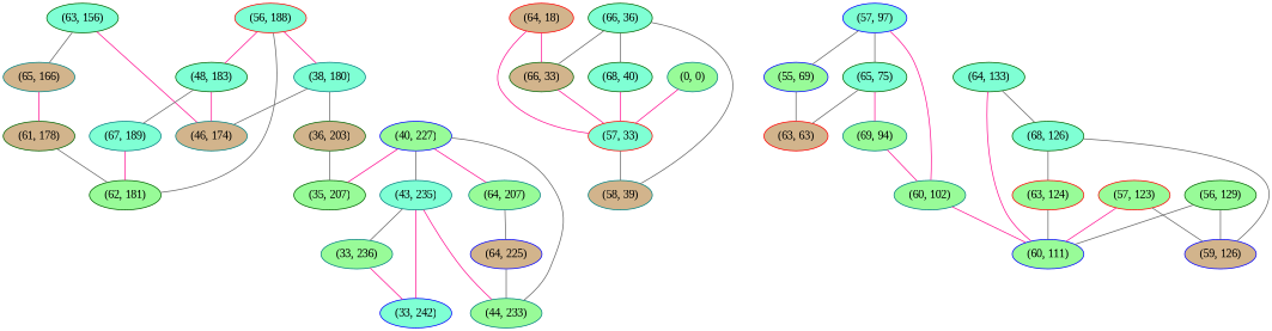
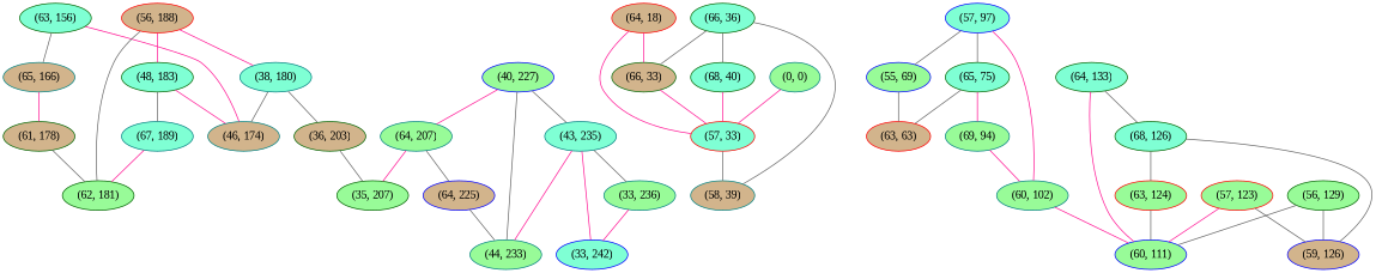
  graph {
    fontname="Liberation Serif"
    node [color=darkgreen fillcolor=aquamarine fontname="Liberation Serif" style=filled]
    edge [color=gray40 fontname="Liberation Serif" weight=1]
    "(65, 166)" [color=teal fillcolor=tan]
    "(63, 156)"
    "(46, 174)" [color=teal fillcolor=tan]
    "(61, 178)" [fillcolor=tan]
-   "(56, 188)" [color=red]
+   "(56, 188)" [color=red fillcolor=tan]
    "(48, 183)"
    "(38, 180)" [color=teal]
    "(62, 181)" [fillcolor=palegreen]
    "(67, 189)" [color=teal]
    "(36, 203)" [fillcolor=tan]
    "(64, 18)" [color=red fillcolor=tan]
    "(66, 33)" [fillcolor=tan]
    "(57, 33)" [color=red]
    "(58, 39)" [color=teal fillcolor=tan]
    "(57, 123)" [color=red fillcolor=palegreen]
    "(60, 111)" [color=blue fillcolor=palegreen]
    "(59, 126)" [color=blue fillcolor=tan]
    "(64, 133)"
    n19 [label="(68, 126)"]
    "(63, 124)" [color=red fillcolor=palegreen]
    "(57, 97)" [color=blue]
    "(65, 75)"
    "(60, 102)" [color=teal fillcolor=palegreen]
    "(55, 69)" [color=blue fillcolor=palegreen]
    "(69, 94)" [color=teal fillcolor=palegreen]
    "(63, 63)" [color=red fillcolor=tan]
    "(66, 36)"
    "(68, 40)"
    "(40, 227)" [color=blue fillcolor=palegreen]
    "(64, 207)" [color=teal fillcolor=palegreen]
    "(43, 235)" [color=teal]
    "(44, 233)" [color=teal fillcolor=palegreen]
    "(35, 207)" [fillcolor=palegreen]
    "(64, 225)" [color=blue fillcolor=tan]
    "(33, 236)" [color=teal fillcolor=palegreen]
    "(33, 242)" [color=blue]
    "(0, 0)" [color=teal fillcolor=palegreen]
    "(56, 129)" [fillcolor=palegreen]
    "(65, 166)" -- "(61, 178)" [color=deeppink weight=3]
    "(63, 156)" -- "(65, 166)"
    "(63, 156)" -- "(46, 174)" [color=deeppink]
    "(61, 178)" -- "(62, 181)"
    "(56, 188)" -- "(48, 183)" [color=deeppink weight=3]
    "(56, 188)" -- "(38, 180)" [color=deeppink weight=3]
    "(56, 188)" -- "(62, 181)"
    "(48, 183)" -- "(46, 174)" [color=deeppink]
    "(48, 183)" -- "(67, 189)" [weight=3]
    "(38, 180)" -- "(46, 174)"
    "(38, 180)" -- "(36, 203)" [weight=3]
    "(67, 189)" -- "(62, 181)" [color=deeppink]
    "(36, 203)" -- "(35, 207)"
    "(64, 18)" -- "(66, 33)" [color=deeppink weight=3]
    "(64, 18)" -- "(57, 33)" [color=deeppink]
    "(66, 33)" -- "(57, 33)" [color=deeppink weight=3]
    "(57, 33)" -- "(58, 39)" [weight=3]
    "(57, 123)" -- "(60, 111)" [color=deeppink weight=3]
    "(57, 123)" -- "(59, 126)"
    "(64, 133)" -- "(60, 111)" [color=deeppink weight=3]
    "(64, 133)" -- n19
    n19 -- "(59, 126)"
    n19 -- "(63, 124)"
    "(63, 124)" -- "(60, 111)" [weight=3]
    "(57, 97)" -- "(65, 75)" [weight=3]
    "(57, 97)" -- "(60, 102)" [color=deeppink]
    "(57, 97)" -- "(55, 69)" [weight=3]
    "(65, 75)" -- "(69, 94)" [color=deeppink weight=3]
    "(65, 75)" -- "(63, 63)"
    "(60, 102)" -- "(60, 111)" [color=deeppink]
    "(55, 69)" -- "(63, 63)"
    "(69, 94)" -- "(60, 102)" [color=deeppink]
    "(66, 36)" -- "(66, 33)"
    "(66, 36)" -- "(58, 39)"
    "(66, 36)" -- "(68, 40)"
    "(68, 40)" -- "(57, 33)" [color=deeppink weight=3]
    "(40, 227)" -- "(64, 207)" [color=deeppink]
    "(40, 227)" -- "(43, 235)" [weight=3]
    "(40, 227)" -- "(44, 233)" [weight=3]
-   "(40, 227)" -- "(35, 207)" [color=deeppink weight=3]
+   "(64, 207)" -- "(35, 207)" [color=deeppink weight=3]
    "(64, 207)" -- "(64, 225)"
    "(43, 235)" -- "(44, 233)" [color=deeppink]
    "(43, 235)" -- "(33, 236)" [weight=3]
    "(43, 235)" -- "(33, 242)" [color=deeppink weight=3]
    "(64, 225)" -- "(44, 233)" [weight=3]
    "(33, 236)" -- "(33, 242)" [color=deeppink weight=2]
    "(0, 0)" -- "(57, 33)" [color=deeppink weight=4]
    "(56, 129)" -- "(60, 111)" [weight=3]
    "(56, 129)" -- "(59, 126)"
  }
